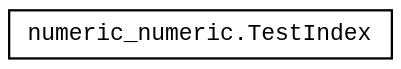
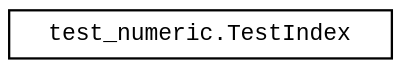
  digraph {
    rankdir=LR
    fontname="Liberation Mono"
-   n1 [color=black fillcolor=white fontname="Liberation Mono" fontsize=10 height=0.2 label="numeric_numeric.TestIndex" shape=record style=filled width=0.4]
+   n1 [color=black fillcolor=white fontname="Liberation Mono" fontsize=10 height=0.2 label="test_numeric.TestIndex" shape=record style=filled width=0.4]
  }
